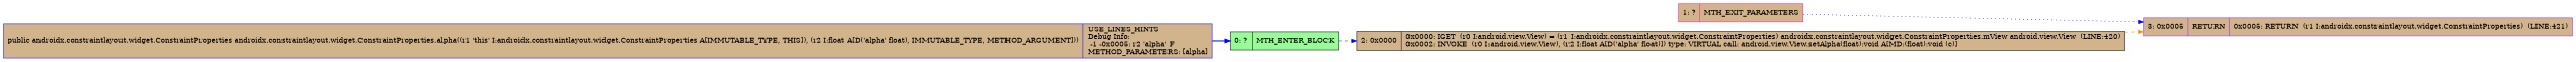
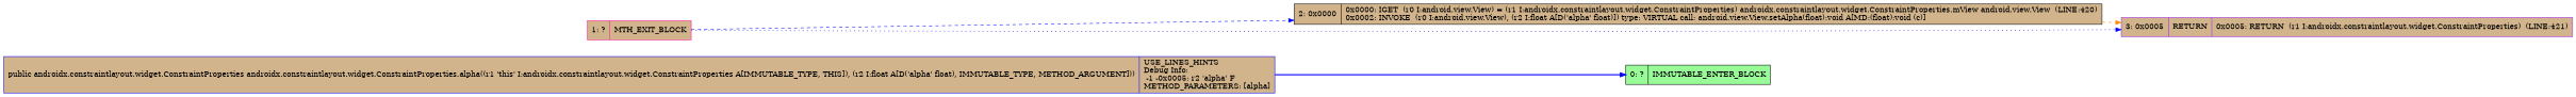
  digraph {
    rankdir=LR
    node [color=black fillcolor=tan shape=record style=filled]
    edge [color=blue style=dashed]
-   n1 [fillcolor=palegreen label="{0\:\ ?|MTH_ENTER_BLOCK\l}"]
+   n1 [fillcolor=palegreen label="{0\:\ ?|IMMUTABLE_ENTER_BLOCK\l}"]
    n2 [label="{2\:\ 0x0000|0x0000: IGET  (r0 I:android.view.View) = (r1 I:androidx.constraintlayout.widget.ConstraintProperties) androidx.constraintlayout.widget.ConstraintProperties.mView android.view.View  (LINE:420)\l0x0002: INVOKE  (r0 I:android.view.View), (r2 I:float A[D('alpha' float)]) type: VIRTUAL call: android.view.View.setAlpha(float):void A[MD:(float):void (c)]\l}"]
    n3 [color=purple label="{3\:\ 0x0005|RETURN\l|0x0005: RETURN  (r1 I:androidx.constraintlayout.widget.ConstraintProperties)  (LINE:421)\l}"]
-   n4 [color=deeppink label="{1\:\ ?|MTH_EXIT_PARAMETERS\l}"]
+   n4 [color=deeppink label="{1\:\ ?|MTH_EXIT_BLOCK\l}"]
    n5 [color=blue label="{public androidx.constraintlayout.widget.ConstraintProperties androidx.constraintlayout.widget.ConstraintProperties.alpha((r1 'this' I:androidx.constraintlayout.widget.ConstraintProperties A[IMMUTABLE_TYPE, THIS]), (r2 I:float A[D('alpha' float), IMMUTABLE_TYPE, METHOD_ARGUMENT]))  | USE_LINES_HINTS\lDebug Info:\l  \-1 \-0x0005: r2 'alpha' F\lMETHOD_PARAMETERS: [alpha]\l}"]
-   n1 -> n2
+   n4 -> n2
    n2 -> n3 [color=darkorange]
    n4 -> n3 [style=dotted]
    n5 -> n1 [style=bold]
  }
